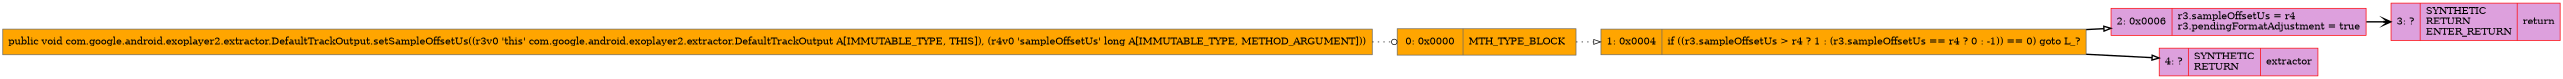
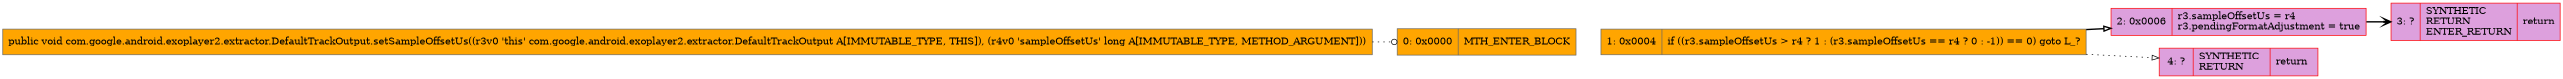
  digraph {
    rankdir=LR
    node [color=gray40 fillcolor=orange shape=record style=filled]
    edge [arrowhead=onormal style=bold]
-   n1 [label="{0\:\ 0x0000|MTH_TYPE_BLOCK\l}"]
+   n1 [label="{0\:\ 0x0000|MTH_ENTER_BLOCK\l}"]
    n2 [label="{1\:\ 0x0004|if ((r3.sampleOffsetUs \> r4 ? 1 : (r3.sampleOffsetUs == r4 ? 0 : \-1)) == 0) goto L_?\l}"]
    n3 [color=red fillcolor=plum label="{2\:\ 0x0006|r3.sampleOffsetUs = r4\lr3.pendingFormatAdjustment = true\l}"]
-   n4 [color=red fillcolor=plum label="{4\:\ ?|SYNTHETIC\lRETURN\l|extractor\l}"]
+   n4 [color=red fillcolor=plum label="{4\:\ ?|SYNTHETIC\lRETURN\l|return\l}"]
    n5 [color=red fillcolor=plum label="{3\:\ ?|SYNTHETIC\lRETURN\lENTER_RETURN\l|return\l}"]
    n6 [label="{public void com.google.android.exoplayer2.extractor.DefaultTrackOutput.setSampleOffsetUs((r3v0 'this' com.google.android.exoplayer2.extractor.DefaultTrackOutput A[IMMUTABLE_TYPE, THIS]), (r4v0 'sampleOffsetUs' long A[IMMUTABLE_TYPE, METHOD_ARGUMENT])) }"]
-   n1 -> n2 [style=dotted]
    n2 -> n3
-   n2 -> n4
+   n2 -> n4 [style=dotted]
    n3 -> n5 [arrowhead=vee]
    n6 -> n1 [arrowhead=odot style=dotted]
  }
